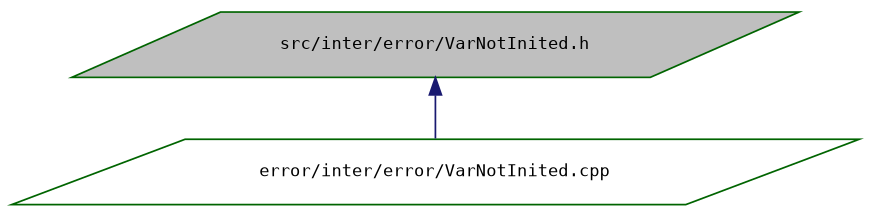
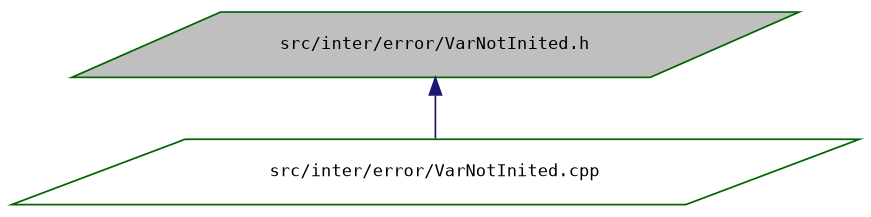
  digraph {
    fontname="DejaVu Sans Mono"
    node [color=darkgreen fontname="DejaVu Sans Mono" fontsize=10 shape=parallelogram style=filled]
    n1 [fillcolor=grey75 fontcolor=black height=0.2 label="src/inter/error/VarNotInited.h" width=0.4]
-   n2 [fillcolor=white height=0.2 label="error/inter/error/VarNotInited.cpp" width=0.4]
+   n2 [fillcolor=white height=0.2 label="src/inter/error/VarNotInited.cpp" width=0.4]
    n1 -> n2 [color=midnightblue dir=back fontname="DejaVu Sans Mono" fontsize=10 labelfontname=Helvetica labelfontsize=10 style=solid]
  }
